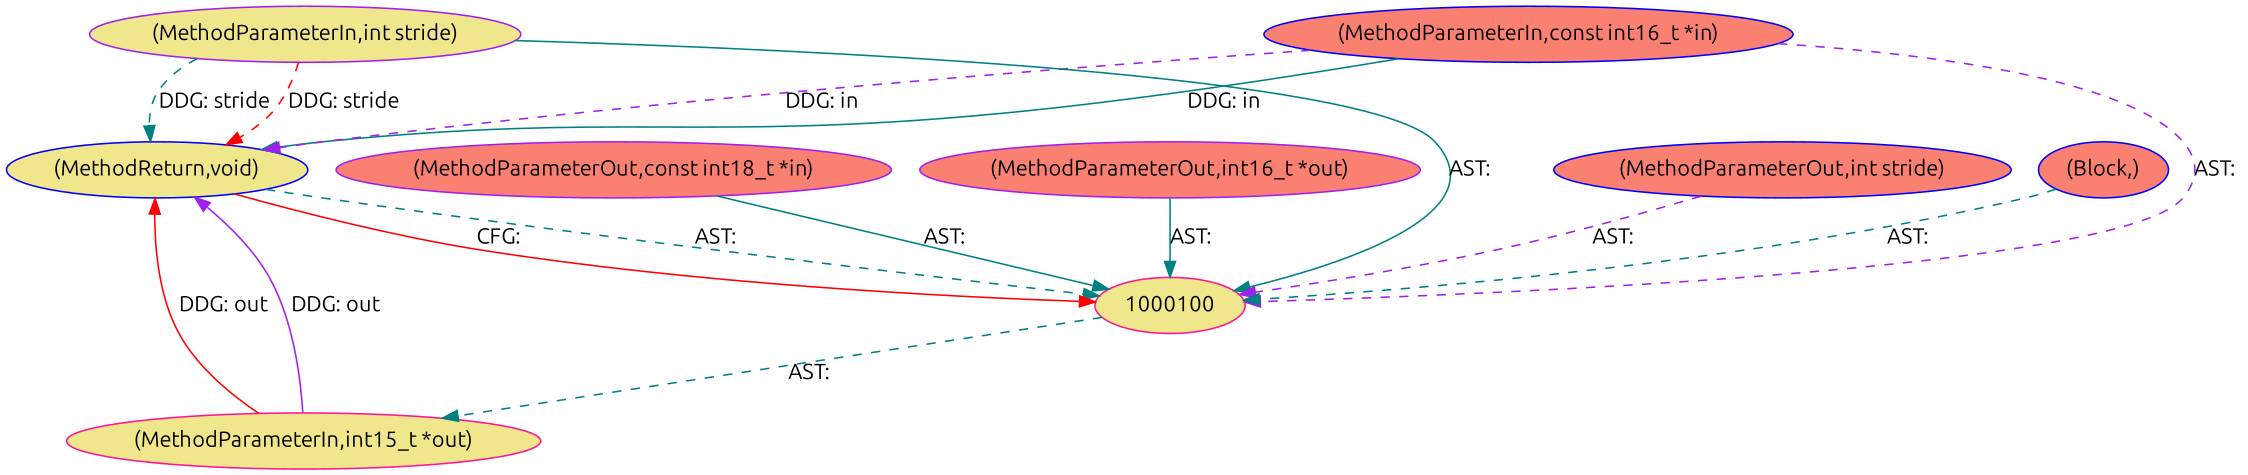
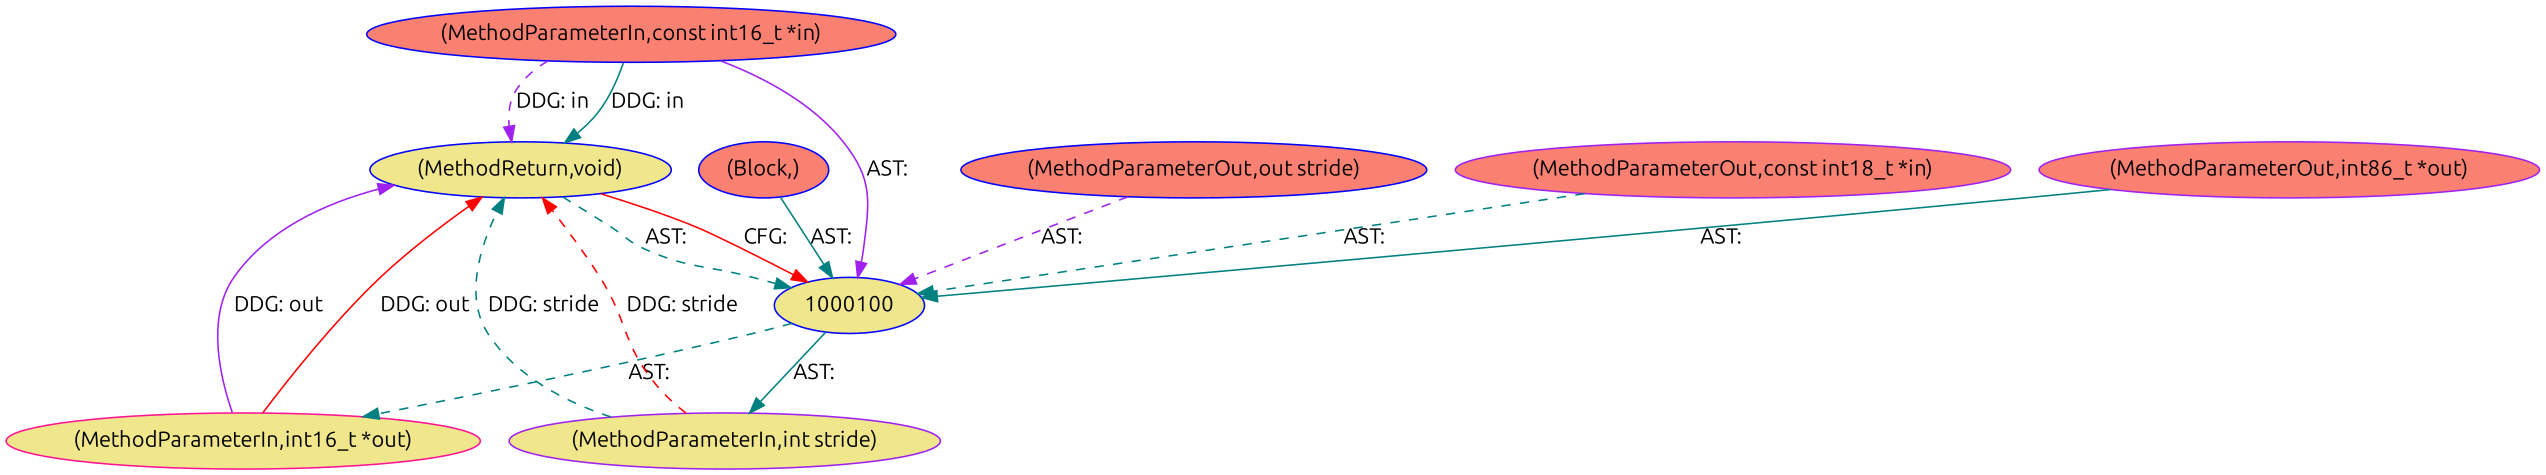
  digraph {
    fontname=Ubuntu
    node [color=blue fillcolor=salmon fontname=Ubuntu style=filled]
    edge [color=teal fontname=Ubuntu style=solid]
    n1 [label="(MethodParameterIn,const int16_t *in)"]
    n2 [fillcolor=khaki label="(MethodReturn,void)"]
-   1000100 [color=deeppink fillcolor=khaki]
-   n4 [color=deeppink fillcolor=khaki label="(MethodParameterIn,int15_t *out)"]
+   1000100 [fillcolor=khaki]
+   n4 [color=deeppink fillcolor=khaki label="(MethodParameterIn,int16_t *out)"]
    n5 [color=purple label="(MethodParameterOut,const int18_t *in)"]
-   n6 [color=purple label="(MethodParameterOut,int16_t *out)"]
+   n6 [color=purple label="(MethodParameterOut,int86_t *out)"]
    n7 [color=purple fillcolor=khaki label="(MethodParameterIn,int stride)"]
-   n8 [label="(MethodParameterOut,int stride)"]
+   n8 [label="(MethodParameterOut,out stride)"]
    n9 [label="(Block,)"]
    n1 -> n2 [label="DDG: in"]
    n1 -> n2 [color=purple label="DDG: in" style=dashed]
-   n1 -> 1000100 [color=purple label="AST: " style=dashed]
+   n1 -> 1000100 [color=purple label="AST: "]
    n2 -> 1000100 [label="AST: " style=dashed]
    n2 -> 1000100 [color=red label="CFG: "]
    1000100 -> n4 [label="AST: " style=dashed]
    n4 -> n2 [color=red label="DDG: out"]
    n4 -> n2 [color=purple label="DDG: out"]
-   n5 -> 1000100 [label="AST: "]
+   n5 -> 1000100 [label="AST: " style=dashed]
    n6 -> 1000100 [label="AST: "]
    n7 -> n2 [label="DDG: stride" style=dashed]
    n7 -> n2 [color=red label="DDG: stride" style=dashed]
-   n7 -> 1000100 [label="AST: "]
+   1000100 -> n7 [label="AST: "]
    n8 -> 1000100 [color=purple label="AST: " style=dashed]
-   n9 -> 1000100 [label="AST: " style=dashed]
+   n9 -> 1000100 [label="AST: "]
  }
